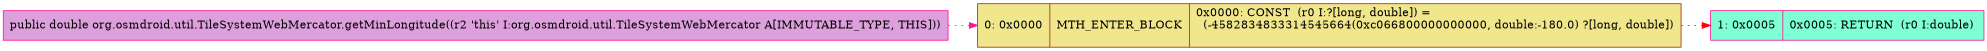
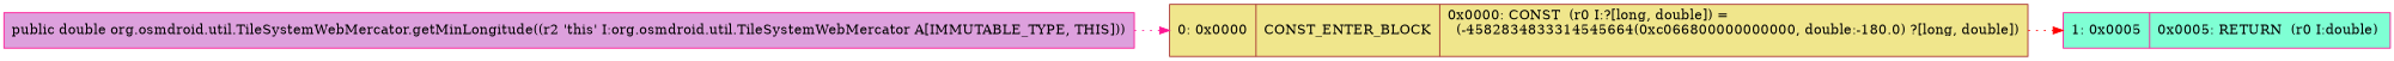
  digraph {
    rankdir=LR
    node [shape=record style=filled color=deeppink]
    edge [style=dotted]
-   n1 [label="{0\:\ 0x0000|MTH_ENTER_BLOCK\l|0x0000: CONST  (r0 I:?[long, double]) = \l  (\-4582834833314545664(0xc066800000000000, double:\-180.0) ?[long, double])\l \l}" fillcolor=khaki color=brown]
+   n1 [label="{0\:\ 0x0000|CONST_ENTER_BLOCK\l|0x0000: CONST  (r0 I:?[long, double]) = \l  (\-4582834833314545664(0xc066800000000000, double:\-180.0) ?[long, double])\l \l}" fillcolor=khaki color=brown]
    n2 [label="{1\:\ 0x0005|0x0005: RETURN  (r0 I:double) \l}" fillcolor=aquamarine]
    n3 [label="{public double org.osmdroid.util.TileSystemWebMercator.getMinLongitude((r2 'this' I:org.osmdroid.util.TileSystemWebMercator A[IMMUTABLE_TYPE, THIS])) }" fillcolor=plum]
    n1 -> n2 [color=red]
    n3 -> n1 [color=deeppink]
  }
